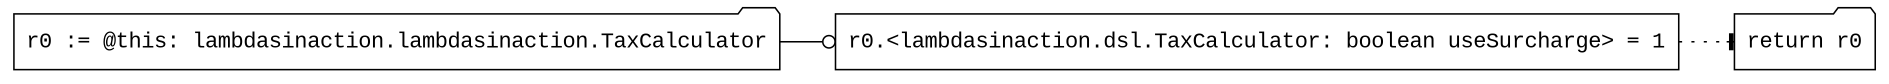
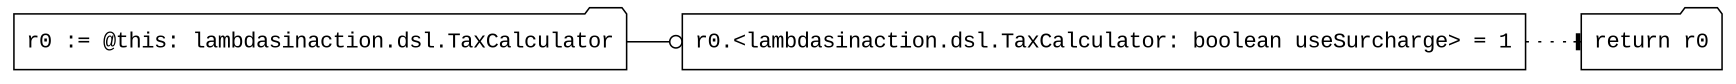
  digraph {
    rankdir=LR
    fontname="Liberation Mono"
    node [shape=folder fontname="Liberation Mono"]
    edge [fontname="Liberation Mono"]
-   "r0 := @this: lambdasinaction.dsl.TaxCalculator" [label="r0 := @this: lambdasinaction.lambdasinaction.TaxCalculator"]
+   "r0 := @this: lambdasinaction.dsl.TaxCalculator"
    "r0.<lambdasinaction.dsl.TaxCalculator: boolean useSurcharge> = 1" [shape=box]
    "return r0"
    "r0 := @this: lambdasinaction.dsl.TaxCalculator" -> "r0.<lambdasinaction.dsl.TaxCalculator: boolean useSurcharge> = 1" [style=solid arrowhead=odot]
    "r0.<lambdasinaction.dsl.TaxCalculator: boolean useSurcharge> = 1" -> "return r0" [style=dotted arrowhead=tee]
  }
